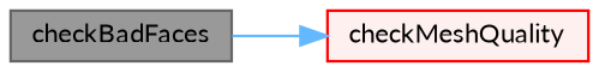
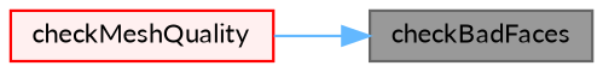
  digraph {
    rankdir=RL
    fontname=Lato
    node [fontname=Lato fontsize=10 shape=box style=filled]
    n1 [color=gray40 fillcolor=grey60 fontcolor=black height=0.2 label=checkBadFaces width=0.4]
    n2 [color=red fillcolor="#FFF0F0" height=0.2 label=checkMeshQuality width=0.4]
-   n2 -> n1 [color=steelblue1 dir=back fontname=Lato fontsize=10 labelfontname=Helvetica labelfontsize=10 style=solid]
+   n1 -> n2 [color=steelblue1 dir=back fontname=Lato fontsize=10 labelfontname=Helvetica labelfontsize=10 style=solid]
  }
